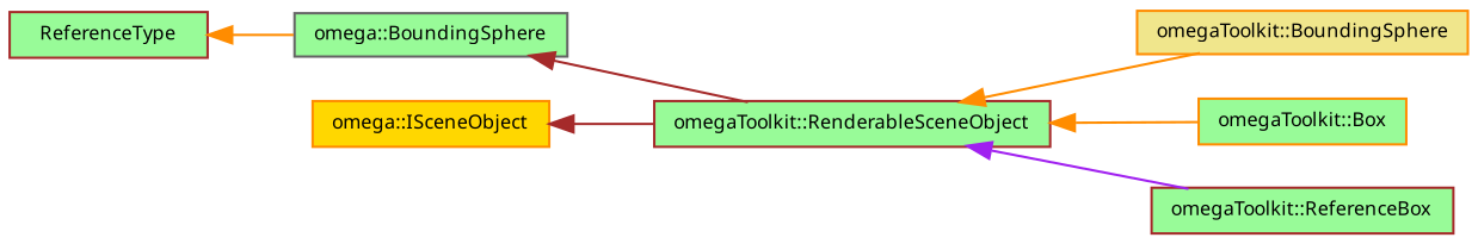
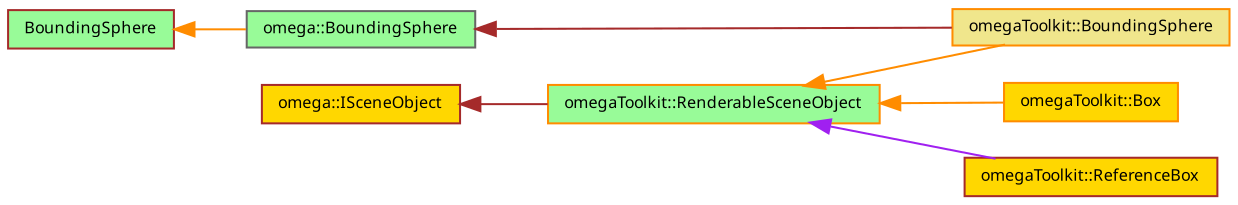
  digraph {
    rankdir=LR
    node [color=brown fillcolor=palegreen fontname="FreeSans.ttf" fontsize=8 shape=record style=filled]
    edge [color=darkorange dir=back fontname="FreeSans.ttf" fontsize=8 labelfontname="FreeSans.ttf" labelfontsize=8 style=solid]
-   n1 [fontcolor=black height=0.2 label="omegaToolkit::RenderableSceneObject" width=0.4]
+   n1 [color=darkorange fontcolor=black height=0.2 label="omegaToolkit::RenderableSceneObject" width=0.4]
    n2 [color=darkorange fillcolor=khaki height=0.2 label="omegaToolkit::BoundingSphere" width=0.4]
-   n3 [color=darkorange height=0.2 label="omegaToolkit::Box" width=0.4]
-   n4 [height=0.2 label="omegaToolkit::ReferenceBox" width=0.4]
+   n3 [color=darkorange fillcolor=gold height=0.2 label="omegaToolkit::Box" width=0.4]
+   n4 [fillcolor=gold height=0.2 label="omegaToolkit::ReferenceBox" width=0.4]
    n5 [color=gray40 height=0.2 label="omega::BoundingSphere" width=0.4]
-   n6 [height=0.2 label=ReferenceType width=0.4]
-   n7 [color=darkorange fillcolor=gold height=0.2 label="omega::ISceneObject" width=0.4]
+   n6 [height=0.2 label=BoundingSphere width=0.4]
+   n7 [fillcolor=gold height=0.2 label="omega::ISceneObject" width=0.4]
    n1 -> n2
    n1 -> n3
    n1 -> n4 [color=purple]
-   n5 -> n1 [color=brown]
+   n5 -> n2 [color=brown]
    n6 -> n5
    n7 -> n1 [color=brown]
  }
